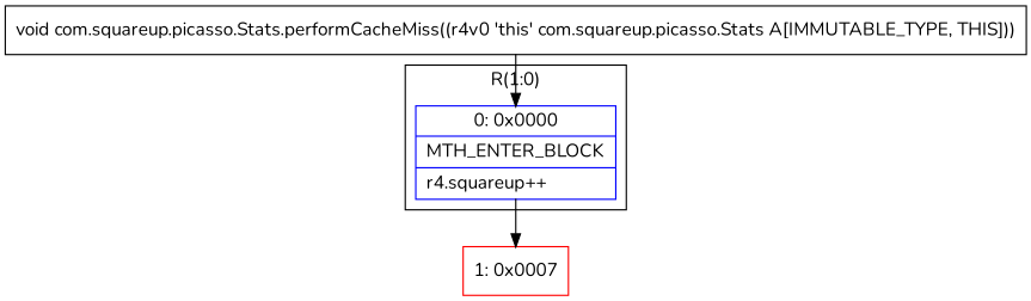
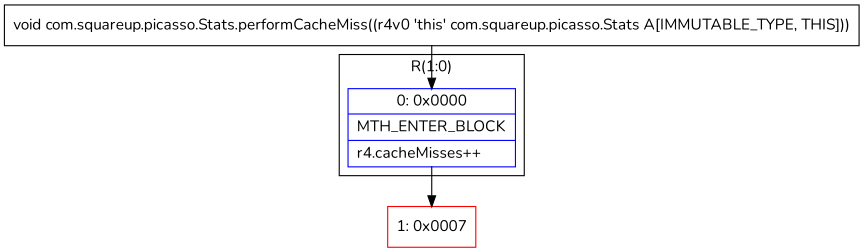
  digraph {
    fontname=Nunito
    node [shape=record fontname=Nunito]
    edge [fontname=Nunito]
-   n1 [color=blue label="{0\:\ 0x0000|MTH_ENTER_BLOCK\l|r4.squareup++\l}"]
+   n1 [color=blue label="{0\:\ 0x0000|MTH_ENTER_BLOCK\l|r4.cacheMisses++\l}"]
    n2 [color=red label="{1\:\ 0x0007}"]
    n3 [label="{void com.squareup.picasso.Stats.performCacheMiss((r4v0 'this' com.squareup.picasso.Stats A[IMMUTABLE_TYPE, THIS])) }"]
    subgraph cluster_1 {
      label="R(1:0)"
      n1
    }
    n1 -> n2
    n3 -> n1
  }
